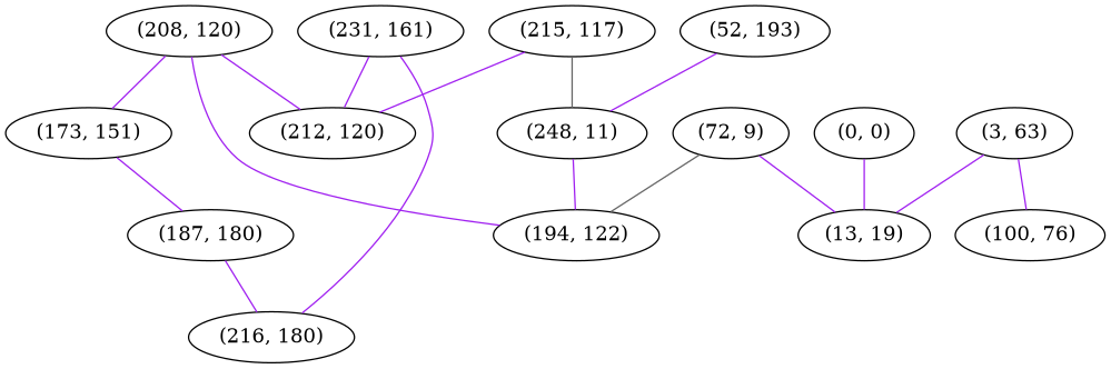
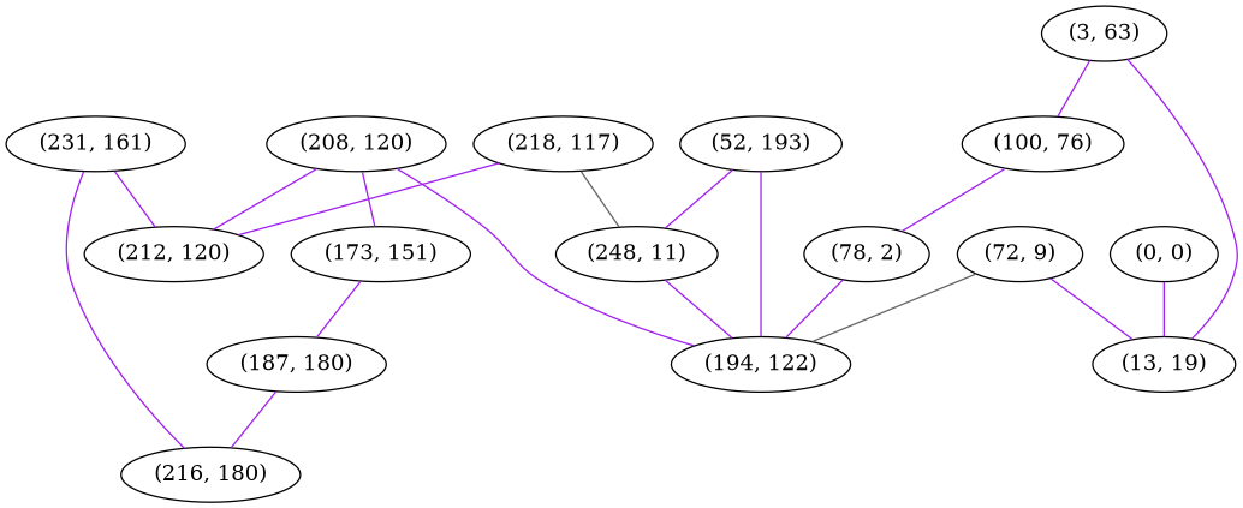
  graph {
    edge [color=purple weight=1]
    "(208, 120)"
    "(173, 151)"
    "(212, 120)"
    "(194, 122)"
    "(187, 180)"
    "(216, 180)"
    "(231, 161)"
    n8 [label="(72, 9)"]
    "(13, 19)"
    "(52, 193)"
    "(248, 11)"
    "(0, 0)"
    "(3, 63)"
    "(100, 76)"
-   "(215, 117)"
+   "(78, 2)"
+   "(215, 117)" [label="(218, 117)"]
    "(208, 120)" -- "(173, 151)"
    "(208, 120)" -- "(212, 120)"
    "(208, 120)" -- "(194, 122)"
    "(173, 151)" -- "(187, 180)"
    "(187, 180)" -- "(216, 180)"
    "(231, 161)" -- "(212, 120)"
    "(231, 161)" -- "(216, 180)"
    n8 -- "(194, 122)" [color=gray40 weight=3]
    n8 -- "(13, 19)"
+   "(52, 193)" -- "(194, 122)" [weight=3]
    "(52, 193)" -- "(248, 11)"
    "(248, 11)" -- "(194, 122)" [weight=3]
    "(0, 0)" -- "(13, 19)" [weight=4]
    "(3, 63)" -- "(13, 19)"
    "(3, 63)" -- "(100, 76)"
+   "(100, 76)" -- "(78, 2)"
+   "(78, 2)" -- "(194, 122)" [weight=3]
    "(215, 117)" -- "(212, 120)"
    "(215, 117)" -- "(248, 11)" [color=gray40 weight=3]
  }
